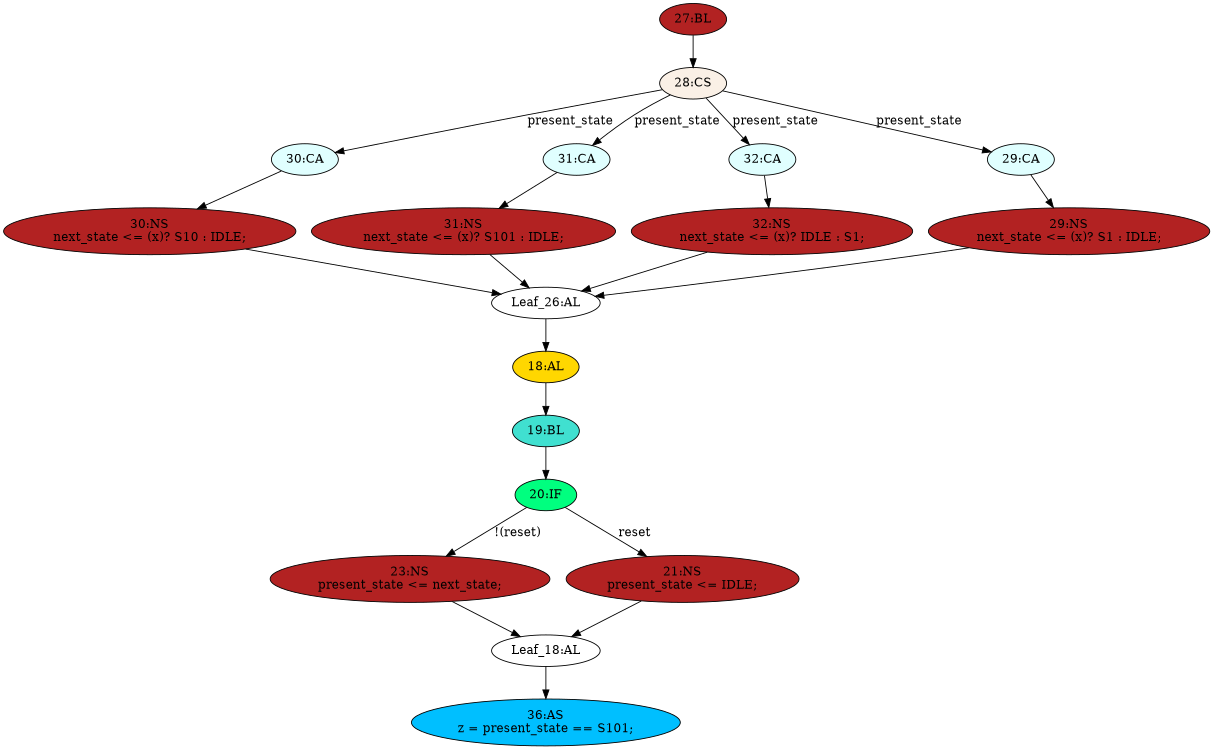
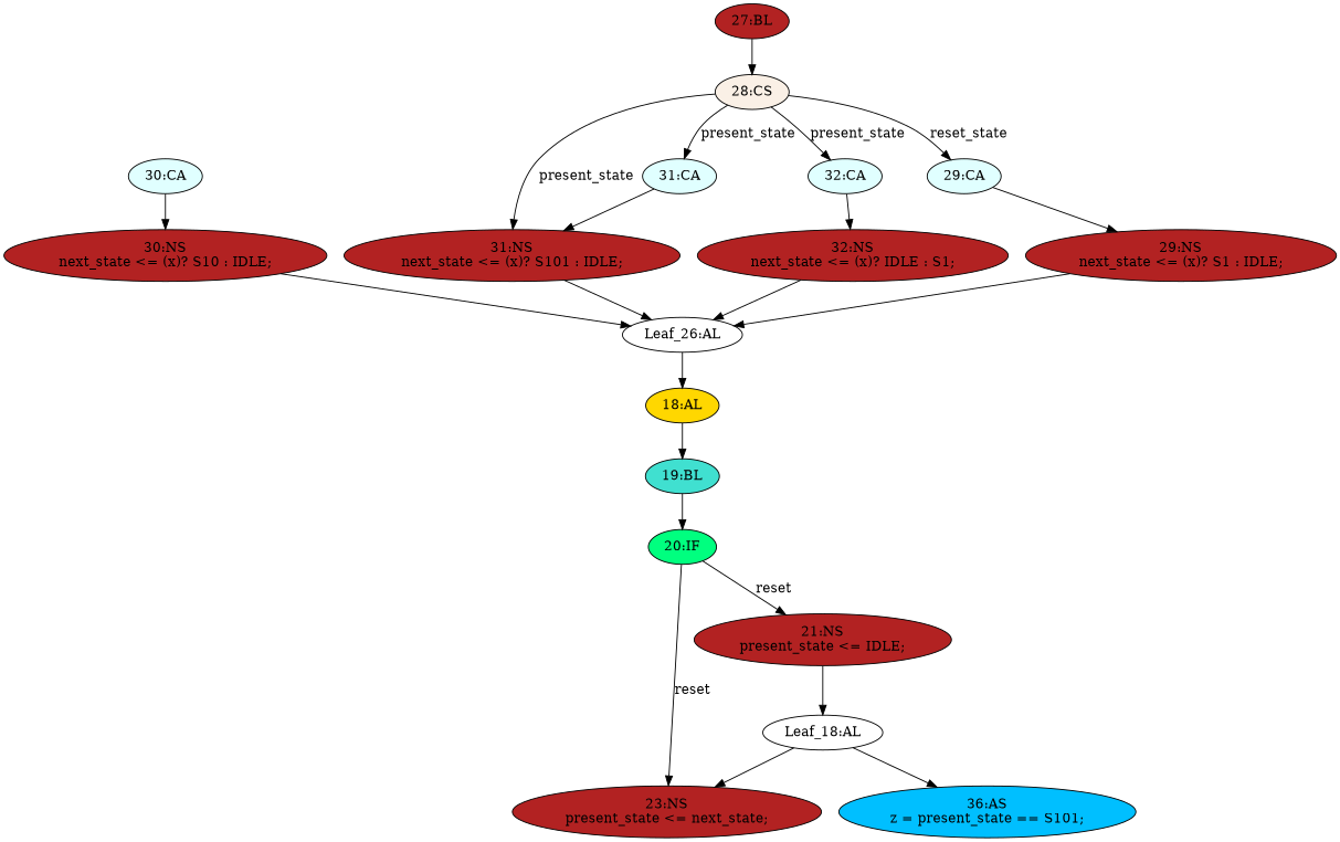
  strict digraph {
    node [fillcolor=firebrick statements="[]" style=filled typ=NonblockingSubstitution]
    edge [cond="[]" lineno=None]
    n1 [ast="<pyverilog.vparser.ast.Case object at 0x7f8b142dee50>" fillcolor=lightcyan label="30:CA" typ=Case]
    n2 [ast="<pyverilog.vparser.ast.NonblockingSubstitution object at 0x7f8b13fe0f90>" label="30:NS\nnext_state <= (x)? S10 : IDLE;" statements="[<pyverilog.vparser.ast.NonblockingSubstitution object at 0x7f8b13fe0f90>]"]
    n3 [def_var="['next_state']" label="Leaf_26:AL" fillcolor="" statements="" style="" typ=""]
    n4 [ast="<pyverilog.vparser.ast.Always object at 0x7f8b13f63890>" clk_sens=True fillcolor=gold label="18:AL" sens="['clk', 'reset']" typ=Always use_var="['reset', 'next_state']"]
    n5 [ast="<pyverilog.vparser.ast.NonblockingSubstitution object at 0x7f8b13f71050>" label="23:NS\npresent_state <= next_state;" statements="[<pyverilog.vparser.ast.NonblockingSubstitution object at 0x7f8b13f71050>]"]
    n6 [def_var="['present_state']" label="Leaf_18:AL" fillcolor="" statements="" style="" typ=""]
    n7 [ast="<pyverilog.vparser.ast.Assign object at 0x7f8b13bd8b50>" def_var="['z']" fillcolor=deepskyblue label="36:AS\nz = present_state == S101;" typ=Assign use_var="['present_state']"]
    n8 [ast="<pyverilog.vparser.ast.Block object at 0x7f8b13f66e90>" label="27:BL" typ=Block]
    n9 [ast="<pyverilog.vparser.ast.CaseStatement object at 0x7f8b13bd83d0>" fillcolor=linen label="28:CS" typ=CaseStatement]
    n10 [ast="<pyverilog.vparser.ast.NonblockingSubstitution object at 0x7f8b13bd8b10>" label="31:NS\nnext_state <= (x)? S101 : IDLE;" statements="[<pyverilog.vparser.ast.NonblockingSubstitution object at 0x7f8b13bd8b10>]"]
    n11 [ast="<pyverilog.vparser.ast.Block object at 0x7f8b13f63ed0>" fillcolor=turquoise label="19:BL" typ=Block]
    n12 [ast="<pyverilog.vparser.ast.IfStatement object at 0x7f8b13f71450>" fillcolor=springgreen label="20:IF" typ=IfStatement]
    n13 [ast="<pyverilog.vparser.ast.NonblockingSubstitution object at 0x7f8b13f0e4d0>" label="21:NS\npresent_state <= IDLE;" statements="[<pyverilog.vparser.ast.NonblockingSubstitution object at 0x7f8b13f0e4d0>]"]
    n14 [ast="<pyverilog.vparser.ast.NonblockingSubstitution object at 0x7f8b13bd8610>" label="32:NS\nnext_state <= (x)? IDLE : S1;" statements="[<pyverilog.vparser.ast.NonblockingSubstitution object at 0x7f8b13bd8610>]"]
    n15 [ast="<pyverilog.vparser.ast.Case object at 0x7f8b13fe0e50>" fillcolor=lightcyan label="31:CA" typ=Case]
    n16 [ast="<pyverilog.vparser.ast.Case object at 0x7f8b13bd8d10>" fillcolor=lightcyan label="32:CA" typ=Case]
    n17 [ast="<pyverilog.vparser.ast.NonblockingSubstitution object at 0x7f8b13f66290>" label="29:NS\nnext_state <= (x)? S1 : IDLE;" statements="[<pyverilog.vparser.ast.NonblockingSubstitution object at 0x7f8b13f66290>]"]
    n18 [ast="<pyverilog.vparser.ast.Case object at 0x7f8b13f66450>" fillcolor=lightcyan label="29:CA" typ=Case]
    n1 -> n2
    n2 -> n3
    n3 -> n4 [cond="" lineno=""]
    n4 -> n11
-   n5 -> n6
+   n6 -> n5
    n6 -> n7 [cond="" lineno=""]
    n8 -> n9
-   n9 -> n1 [cond="['present_state']" label=present_state lineno=28]
+   n9 -> n10 [cond="['present_state']" label=present_state lineno=28]
    n9 -> n15 [cond="['present_state']" label=present_state lineno=28]
    n9 -> n16 [cond="['present_state']" label=present_state lineno=28]
-   n9 -> n18 [cond="['present_state']" label=present_state lineno=28]
+   n9 -> n18 [cond="['present_state']" label=reset_state lineno=28]
    n10 -> n3
    n11 -> n12
-   n12 -> n5 [cond="['reset']" label="!(reset)" lineno=20]
+   n12 -> n5 [cond="['reset']" label=reset lineno=20]
    n12 -> n13 [cond="['reset']" label=reset lineno=20]
    n13 -> n6
    n14 -> n3
    n15 -> n10
    n16 -> n14
    n17 -> n3
    n18 -> n17
  }
